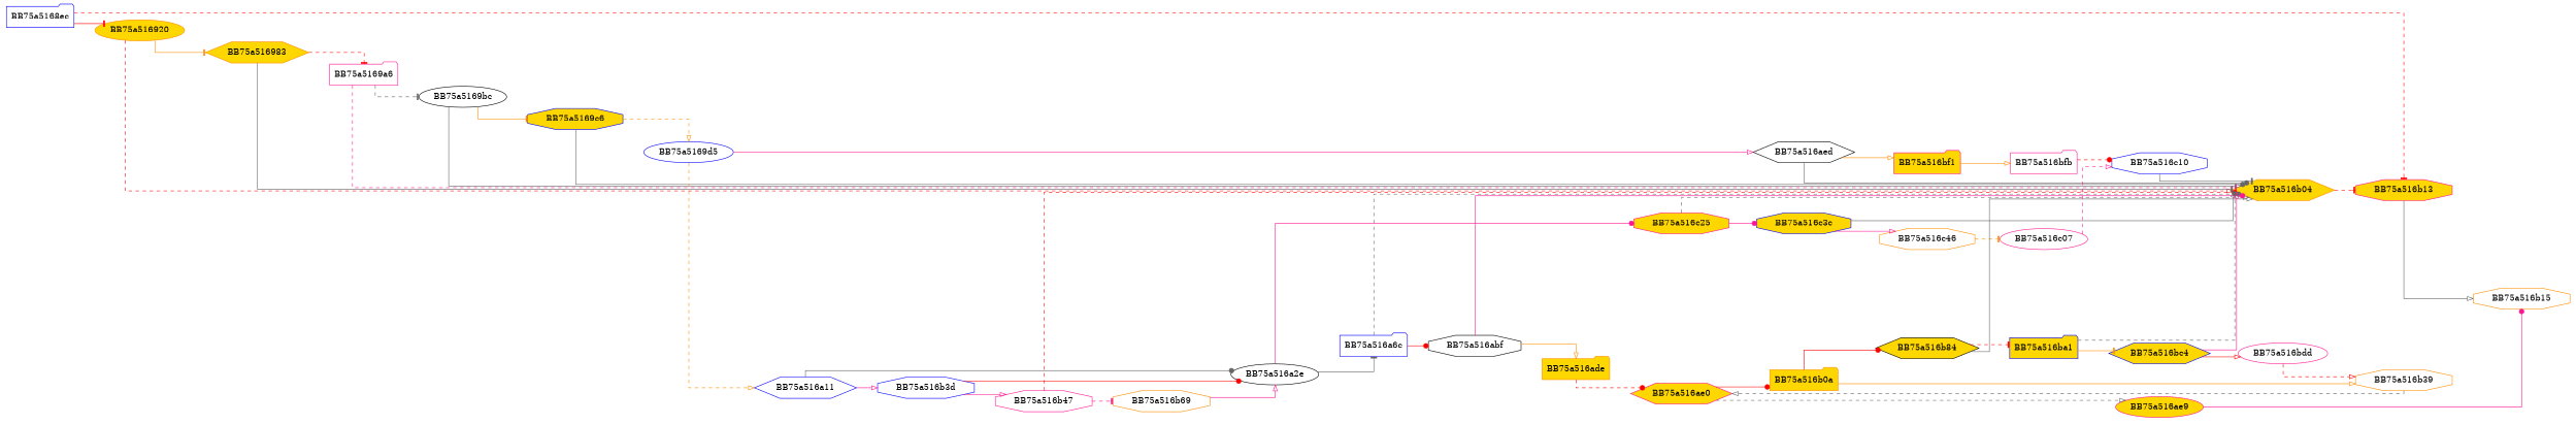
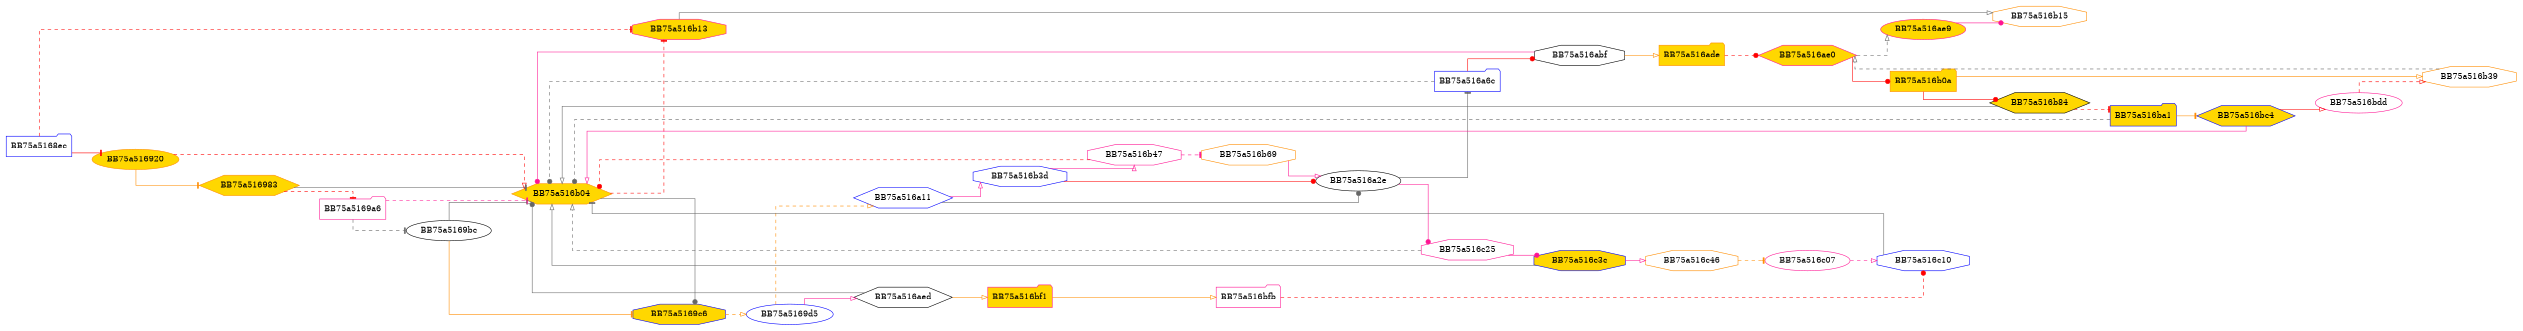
  digraph {
    rankdir=LR
    splines=ortho
    node [color=blue fillcolor=white shape=octagon style=filled]
    edge [arrowhead=onormal color=gray40 style=solid]
    BB75a5168ec [shape=folder]
    BB75a516b13 [color=deeppink fillcolor=gold]
    BB75a516920 [color=darkorange fillcolor=gold shape=ellipse]
    BB75a516b15 [color=darkorange]
    BB75a516b04 [color=darkorange fillcolor=gold shape=hexagon]
    BB75a516983 [color=darkorange fillcolor=gold shape=hexagon]
    BB75a5169a6 [color=deeppink shape=folder]
    BB75a5169bc [color=black shape=ellipse]
    BB75a5169c6 [fillcolor=gold]
    BB75a5169d5 [shape=ellipse]
    BB75a516aed [color=black shape=hexagon]
    BB75a516a11 [shape=hexagon]
    BB75a516bf1 [color=deeppink fillcolor=gold shape=folder]
    BB75a516b3d
    BB75a516a2e [color=black shape=ellipse]
    BB75a516bfb [color=deeppink shape=folder]
    BB75a516b47 [color=deeppink]
-   BB75a516c25 [color=deeppink fillcolor=gold]
+   BB75a516c25 [color=deeppink]
    BB75a516a6c [shape=folder]
    BB75a516b69 [color=darkorange]
    BB75a516c3c [fillcolor=gold]
    BB75a516abf [color=black]
    BB75a516c46 [color=darkorange]
    BB75a516ade [color=darkorange fillcolor=gold shape=folder]
    BB75a516ae0 [color=deeppink fillcolor=gold shape=hexagon]
    n26 [color=darkorange fillcolor=gold label=BB75a516b0a shape=folder]
    BB75a516ae9 [color=deeppink fillcolor=gold shape=ellipse]
    BB75a516b84 [color=black fillcolor=gold shape=hexagon]
    BB75a516b39 [color=darkorange]
    BB75a516ba1 [fillcolor=gold shape=folder]
    BB75a516c10
    BB75a516bc4 [fillcolor=gold shape=hexagon]
    BB75a516bdd [color=deeppink shape=ellipse]
    BB75a516c07 [color=deeppink shape=ellipse]
    BB75a5168ec -> BB75a516b13 [arrowhead=tee color=red style=dashed]
    BB75a5168ec -> BB75a516920 [arrowhead=tee color=red]
    BB75a516b13 -> BB75a516b15
    BB75a516920 -> BB75a516b04 [color=red style=dashed]
    BB75a516920 -> BB75a516983 [arrowhead=tee color=darkorange]
    BB75a516b04 -> BB75a516b13 [arrowhead=tee color=red style=dashed]
    BB75a516983 -> BB75a516b04 [arrowhead=tee]
    BB75a516983 -> BB75a5169a6 [arrowhead=tee color=red style=dashed]
    BB75a5169a6 -> BB75a516b04 [arrowhead=tee color=deeppink style=dashed]
    BB75a5169a6 -> BB75a5169bc [arrowhead=tee style=dashed]
    BB75a5169bc -> BB75a516b04
    BB75a5169bc -> BB75a5169c6 [arrowhead=tee color=darkorange]
-   BB75a5169c6 -> BB75a516b04 [arrowhead=dot]
+   BB75a516b04 -> BB75a5169c6 [arrowhead=dot]
    BB75a5169c6 -> BB75a5169d5 [color=darkorange style=dashed]
    BB75a5169d5 -> BB75a516aed [color=deeppink]
    BB75a5169d5 -> BB75a516a11 [color=darkorange style=dashed]
    BB75a516aed -> BB75a516b04 [arrowhead=dot]
    BB75a516aed -> BB75a516bf1 [color=darkorange]
    BB75a516a11 -> BB75a516b3d [color=deeppink]
    BB75a516a11 -> BB75a516a2e [arrowhead=dot]
    BB75a516bf1 -> BB75a516bfb [color=darkorange]
    BB75a516b3d -> BB75a516a2e [arrowhead=dot color=red]
    BB75a516b3d -> BB75a516b47 [color=deeppink]
    BB75a516a2e -> BB75a516c25 [arrowhead=dot color=deeppink]
    BB75a516a2e -> BB75a516a6c [arrowhead=tee]
    BB75a516bfb -> BB75a516c10 [arrowhead=dot color=red style=dashed]
    BB75a516b47 -> BB75a516b04 [arrowhead=dot color=red style=dashed]
    BB75a516b47 -> BB75a516b69 [arrowhead=tee color=deeppink style=dashed]
    BB75a516c25 -> BB75a516b04 [style=dashed]
    BB75a516c25 -> BB75a516c3c [arrowhead=dot color=deeppink]
    BB75a516a6c -> BB75a516b04 [arrowhead=dot style=dashed]
    BB75a516a6c -> BB75a516abf [arrowhead=dot color=red]
    BB75a516b69 -> BB75a516a2e [color=deeppink]
    BB75a516c3c -> BB75a516b04
    BB75a516c3c -> BB75a516c46 [color=deeppink]
    BB75a516abf -> BB75a516b04 [arrowhead=dot color=deeppink]
    BB75a516abf -> BB75a516ade [color=darkorange]
    BB75a516c46 -> BB75a516c07 [arrowhead=tee color=darkorange style=dashed]
    BB75a516ade -> BB75a516ae0 [arrowhead=dot color=red style=dashed]
    BB75a516ae0 -> n26 [arrowhead=dot color=red]
    BB75a516ae0 -> BB75a516ae9 [style=dashed]
    n26 -> BB75a516b84 [arrowhead=dot color=red]
    n26 -> BB75a516b39 [color=darkorange]
    BB75a516ae9 -> BB75a516b15 [arrowhead=dot color=deeppink]
    BB75a516b84 -> BB75a516b04
    BB75a516b84 -> BB75a516ba1 [arrowhead=tee color=red style=dashed]
    BB75a516b39 -> BB75a516ae0 [style=dashed]
    BB75a516ba1 -> BB75a516b04 [arrowhead=dot style=dashed]
    BB75a516ba1 -> BB75a516bc4 [arrowhead=tee color=darkorange]
    BB75a516c10 -> BB75a516b04 [arrowhead=tee]
    BB75a516bc4 -> BB75a516b04 [color=deeppink]
    BB75a516bc4 -> BB75a516bdd [color=red]
    BB75a516bdd -> BB75a516b39 [color=red style=dashed]
    BB75a516c07 -> BB75a516c10 [color=deeppink style=dashed]
  }
